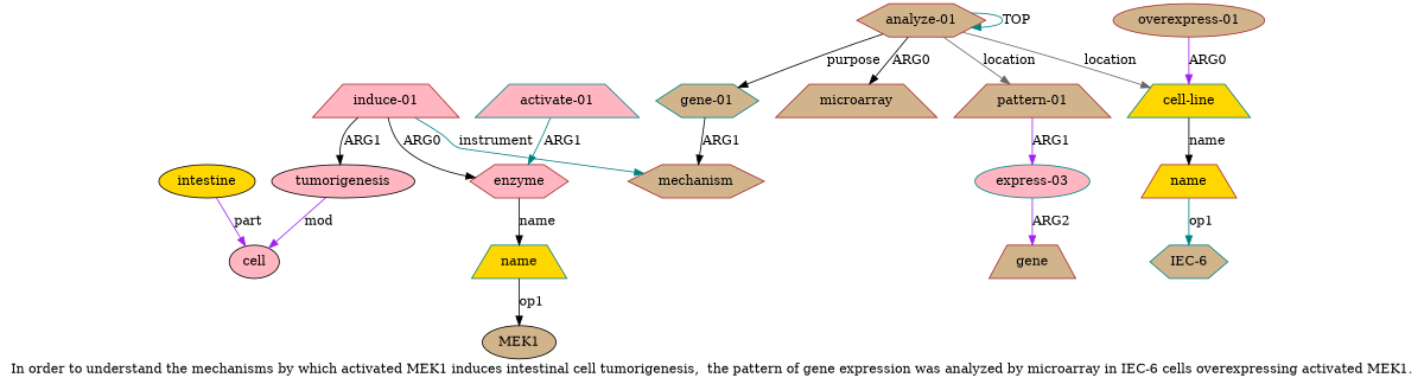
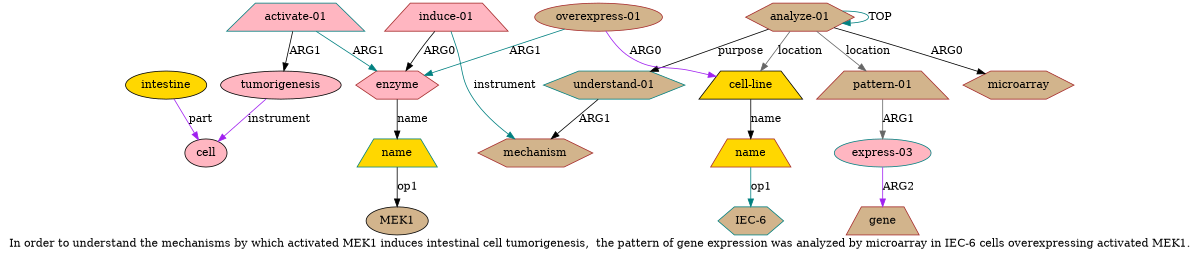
  digraph {
    label="In order to understand the mechanisms by which activated MEK1 induces intestinal cell tumorigenesis,  the pattern of gene expression was analyzed by microarray in IEC-6 cells overexpressing activated MEK1."
    node [color=brown fillcolor=tan gold_ind=-1 gold_label=name shape=trapezium style=filled test_ind=-1 test_label=name]
    edge [color=black gold_label=ARG1 test_label=ARG1]
    n1 [color=black fillcolor=lightpink gold_ind=15 gold_label=cell label=cell shape=ellipse test_ind=15 test_label=cell]
    n2 [color=black fillcolor=lightpink gold_ind=14 gold_label=tumorigenesis label=tumorigenesis shape=ellipse test_ind=14 test_label=tumorigenesis]
    n3 [color=black fillcolor=gold gold_ind=16 gold_label=intestine label=intestine shape=ellipse test_ind=16 test_label=intestine]
    n4 [fillcolor=lightpink gold_ind=11 gold_label=enzyme label=enzyme shape=hexagon test_ind=11 test_label=enzyme]
    n5 [color=teal fillcolor=gold gold_ind=12 label=name test_ind=12]
    n6 [color=black gold_label=MEK1 label=MEK1 shape=ellipse test_label=MEK1]
    n7 [fillcolor=lightpink gold_ind=10 gold_label="induce-01" label="induce-01" test_ind=10 test_label="induce-01"]
    n8 [gold_ind=9 gold_label=mechanism label=mechanism shape=hexagon test_ind=9 test_label=mechanism]
    n9 [color=teal fillcolor=lightpink gold_ind=13 gold_label="activate-01" label="activate-01" test_ind=13 test_label="activate-01"]
    n10 [color=teal gold_label="IEC-6" label="IEC-6" shape=hexagon test_label="IEC-6"]
-   n11 [gold_ind=1 gold_label=microarray label=microarray test_ind=1 test_label=microarray]
+   n11 [gold_ind=1 gold_label=microarray label=microarray shape=hexagon test_ind=1 test_label=microarray]
    n12 [gold_ind=0 gold_label="analyze-01" label="analyze-01" shape=hexagon test_ind=0 test_label="analyze-01"]
    n13 [gold_ind=2 gold_label="pattern-01" label="pattern-01" test_ind=2 test_label="pattern-01"]
-   n14 [color=teal fillcolor=gold gold_ind=5 gold_label="cell-line" label="cell-line" test_ind=5 test_label="cell-line"]
-   n15 [color=teal gold_ind=8 gold_label="understand-01" label="gene-01" shape=hexagon test_ind=8 test_label="understand-01"]
+   n14 [color=black fillcolor=gold gold_ind=5 gold_label="cell-line" label="cell-line" test_ind=5 test_label="cell-line"]
+   n15 [color=teal gold_ind=8 gold_label="understand-01" label="understand-01" shape=hexagon test_ind=8 test_label="understand-01"]
    n16 [color=teal fillcolor=lightpink gold_ind=3 gold_label="express-03" label="express-03" shape=ellipse test_ind=3 test_label="express-03"]
    n17 [fillcolor=gold gold_ind=6 label=name test_ind=6]
    n18 [gold_ind=4 gold_label=gene label=gene test_ind=4 test_label=gene]
    n19 [gold_ind=7 gold_label="overexpress-01" label="overexpress-01" shape=ellipse test_ind=7 test_label="overexpress-01"]
-   n2 -> n1 [color=purple gold_label=mod label=mod test_label=mod]
+   n2 -> n1 [color=purple gold_label=mod label=instrument test_label=mod]
    n3 -> n1 [color=purple gold_label=part label=part test_label=part]
    n4 -> n5 [gold_label=name label=name test_label=name]
    n5 -> n6 [gold_label=op1 label=op1 test_label=op1]
-   n7 -> n2 [label=ARG1]
+   n9 -> n2 [label=ARG1]
    n7 -> n4 [gold_label=ARG0 label=ARG0 test_label=ARG0]
    n7 -> n8 [color=teal gold_label=instrument label=instrument test_label=instrument]
    n9 -> n4 [color=teal label=ARG1]
    n12 -> n11 [gold_label=ARG0 label=ARG0 test_label=ARG0]
    n12 -> n12 [color=teal gold_label=TOP label=TOP test_label=TOP]
    n12 -> n13 [color=gray40 label=location]
    n12 -> n14 [color=gray40 gold_label=location label=location test_label=location]
    n12 -> n15 [gold_label=purpose label=purpose test_label=purpose]
-   n13 -> n16 [color=purple label=ARG1]
+   n13 -> n16 [color=gray40 label=ARG1]
    n14 -> n17 [gold_label=name label=name test_label=name]
    n15 -> n8 [label=ARG1]
    n16 -> n18 [color=purple gold_label=ARG2 label=ARG2 test_label=ARG2]
    n17 -> n10 [color=teal gold_label=op1 label=op1 test_label=op1]
+   n19 -> n4 [color=teal label=ARG1]
    n19 -> n14 [color=purple gold_label=ARG0 label=ARG0 test_label=ARG0]
  }
